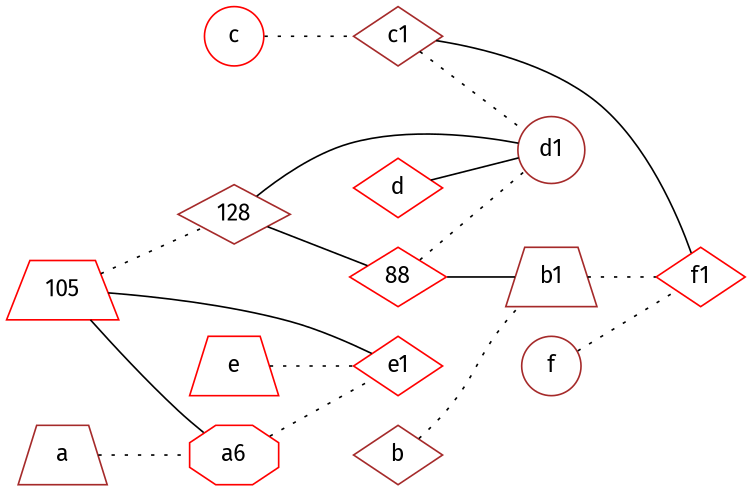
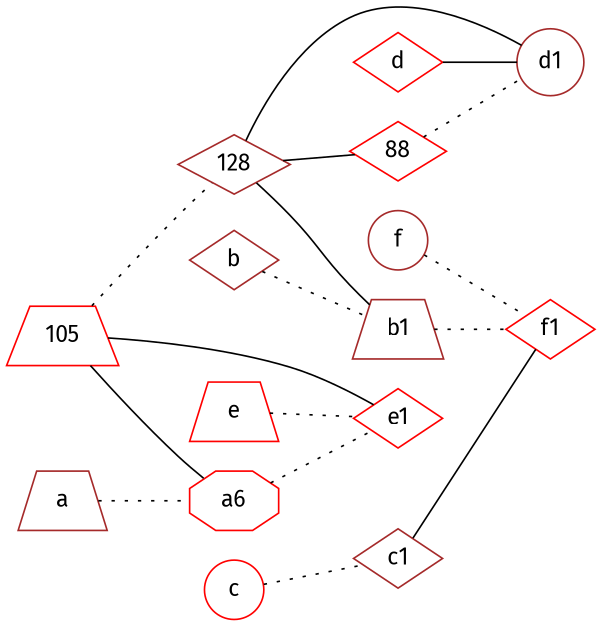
  graph {
    fontname="Fira Sans"
    rankdir=LR
    node [color=red fontname="Fira Sans" labelfontsize=50 shape=diamond]
    edge [fontname="Fira Sans" style=dotted]
    c [shape=circle]
    c1 [color=brown]
    f1
    d1 [color=brown shape=circle]
    e [shape=trapezium]
    e1
    b1 [color=brown shape=trapezium]
    n8 [color=brown label=128]
    88
    d
    n11 [label=a6 shape=octagon]
    105 [shape=trapezium]
    a [color=brown shape=trapezium]
    b [color=brown]
    f [color=brown shape=circle]
    c -- c1
    c1 -- f1 [style=solid]
-   c1 -- d1
    e -- e1
    b1 -- f1
    n8 -- d1 [style=solid]
    n8 -- 88 [style=solid]
    88 -- d1
-   88 -- b1 [style=solid]
+   n8 -- b1 [style=solid]
    d -- d1 [style=solid]
    n11 -- e1
    105 -- e1 [style=solid]
    105 -- n8
    105 -- n11 [style=solid]
    a -- n11
    b -- b1
    f -- f1
  }
